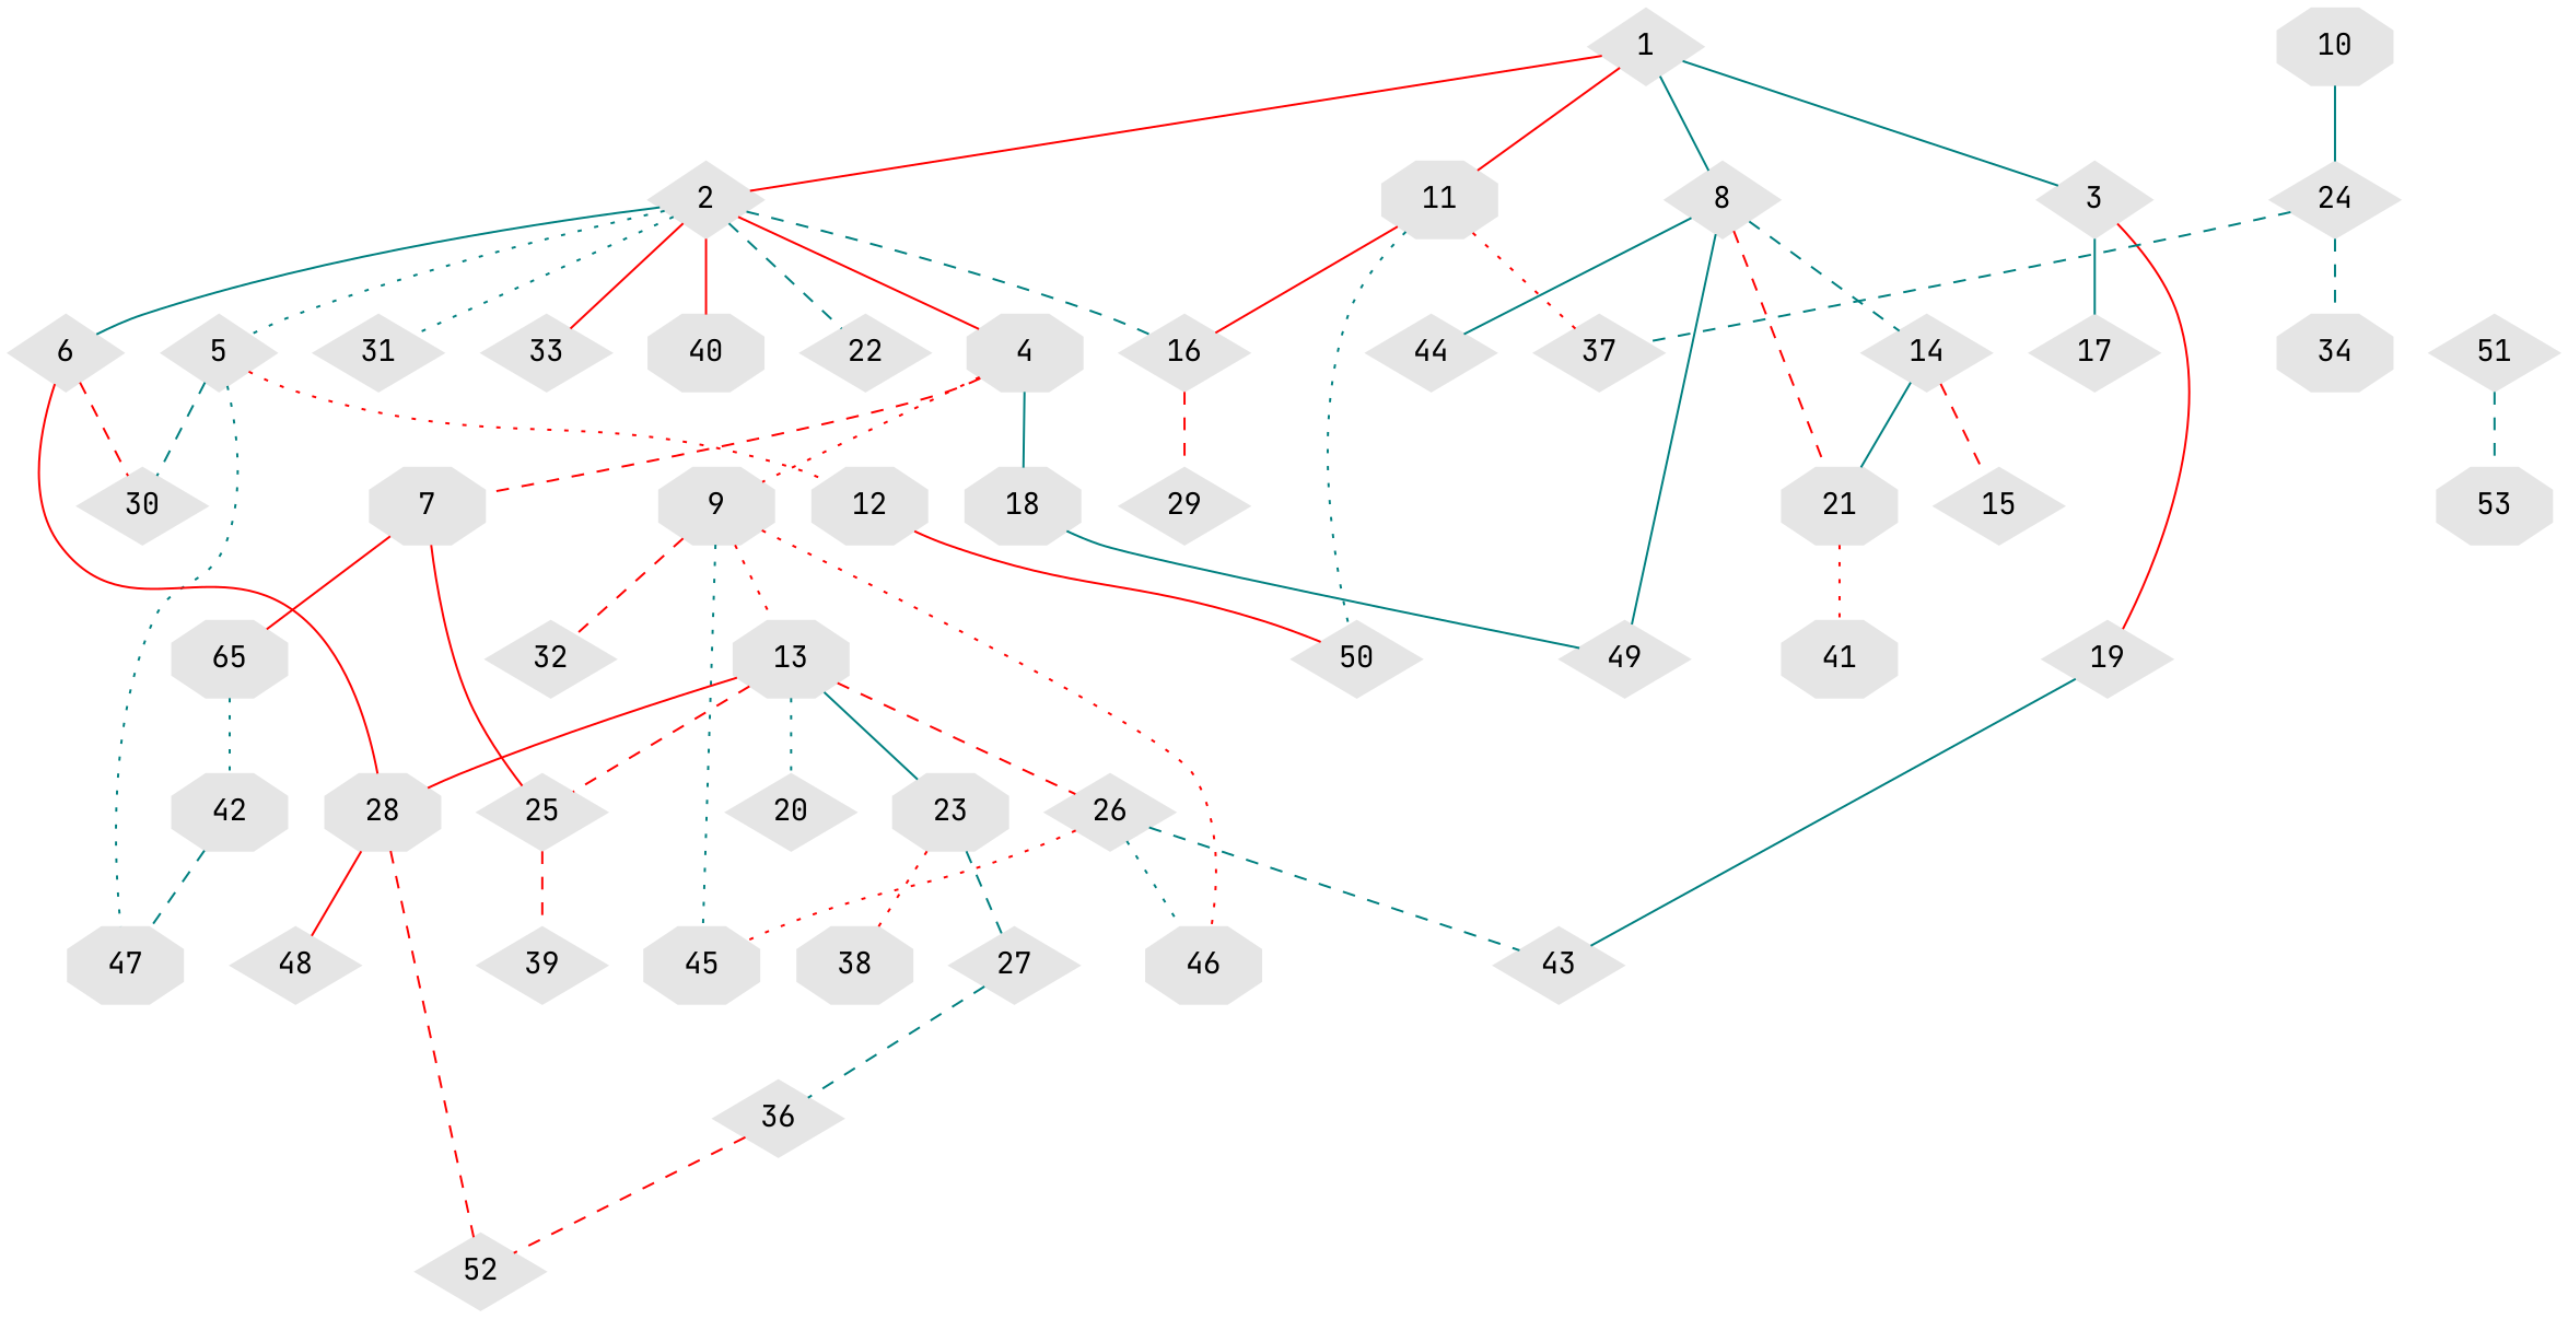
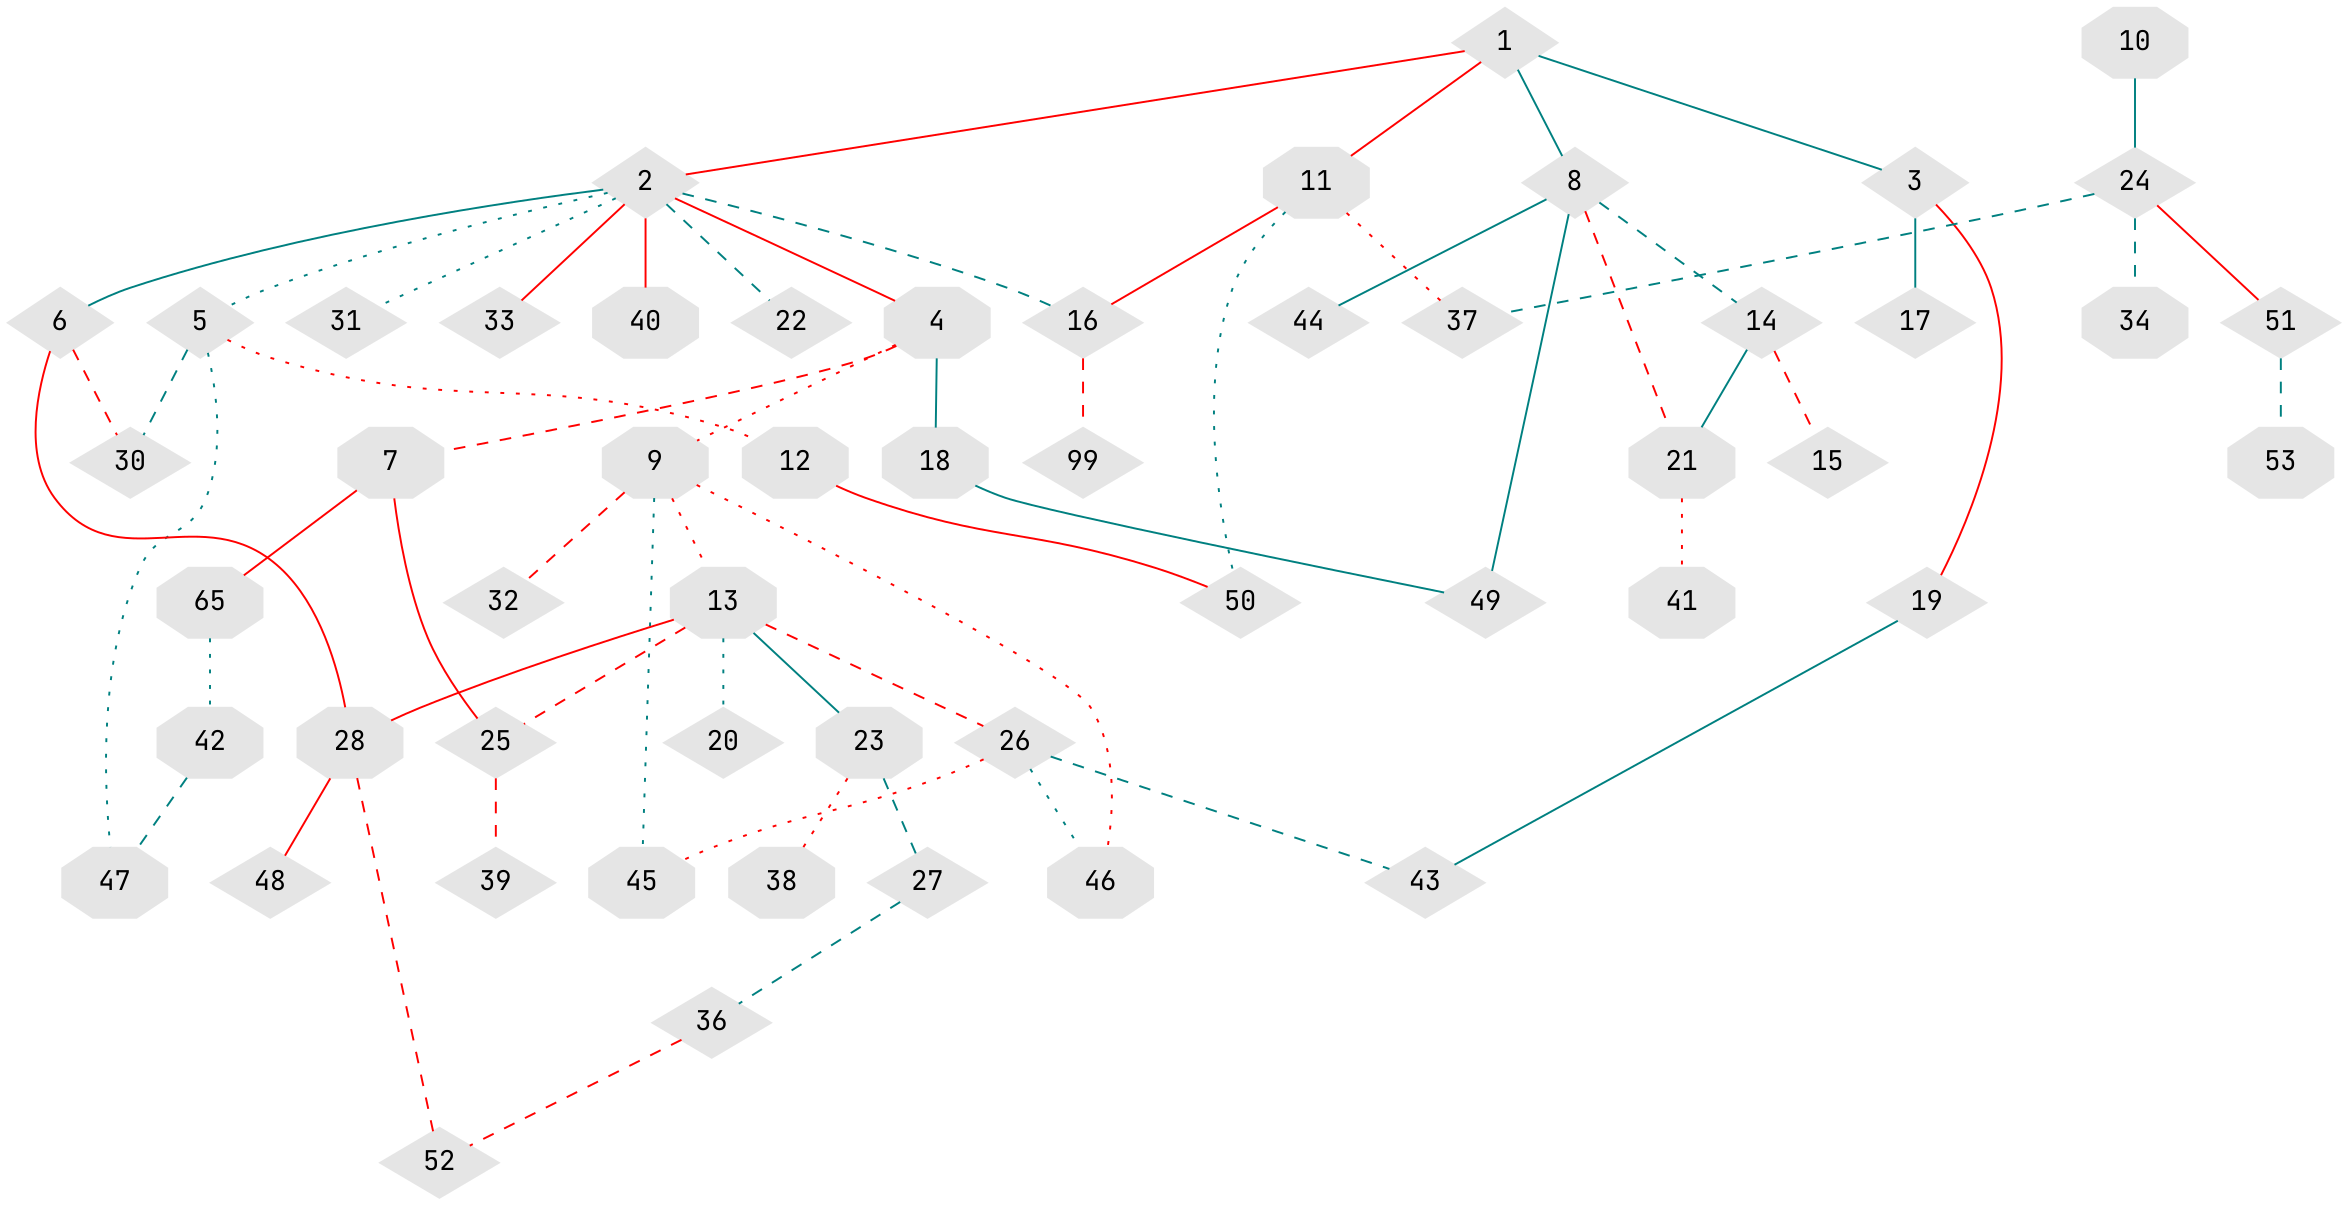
  graph {
    fontname="JetBrains Mono"
    node [color=gray90 fontname="JetBrains Mono" shape=diamond style=filled]
    edge [color=red fontname="JetBrains Mono" style=solid]
    1
    2
    3
    8
    11 [shape=octagon]
    4 [shape=octagon]
    5
    6
    16
    22
    31
    33
    40 [shape=octagon]
    17
    19
    14
    21 [shape=octagon]
    44
    49
    37
    50
    7 [shape=octagon]
    9 [shape=octagon]
    18 [shape=octagon]
    12 [shape=octagon]
    30
    47 [shape=octagon]
    28 [shape=octagon]
-   29
+   29 [label=99]
    43
    25
    n32 [label=65 shape=octagon]
    13 [shape=octagon]
    32
    45 [shape=octagon]
    46 [shape=octagon]
    10 [shape=octagon]
    24
    48
    52
    39
    42 [shape=octagon]
    15
    41 [shape=octagon]
    20
    23 [shape=octagon]
    26
    34 [shape=octagon]
    51
    27
    38 [shape=octagon]
    36
    53 [shape=octagon]
    1 -- 2
    1 -- 3 [color=teal]
    1 -- 8 [color=teal]
    1 -- 11
    2 -- 4
    2 -- 5 [color=teal style=dotted]
    2 -- 6 [color=teal]
    2 -- 16 [color=teal style=dashed]
    2 -- 22 [color=teal style=dashed]
    2 -- 31 [color=teal style=dotted]
    2 -- 33
    2 -- 40
    3 -- 17 [color=teal]
    3 -- 19
    8 -- 14 [color=teal style=dashed]
    8 -- 21 [style=dashed]
    8 -- 44 [color=teal]
    8 -- 49 [color=teal]
    11 -- 16
    11 -- 37 [style=dotted]
    11 -- 50 [color=teal style=dotted]
    4 -- 7 [style=dashed]
    4 -- 9 [style=dotted]
    4 -- 18 [color=teal]
    5 -- 12 [style=dotted]
    5 -- 30 [color=teal style=dashed]
    5 -- 47 [color=teal style=dotted]
    6 -- 30 [style=dashed]
    6 -- 28
    16 -- 29 [style=dashed]
    19 -- 43 [color=teal]
    14 -- 21 [color=teal]
    14 -- 15 [style=dashed]
    21 -- 41 [style=dotted]
    7 -- 25
    7 -- n32
    9 -- 13 [style=dotted]
    9 -- 32 [style=dashed]
    9 -- 45 [color=teal style=dotted]
    9 -- 46 [style=dotted]
    18 -- 49 [color=teal]
    12 -- 50
    28 -- 48
    28 -- 52 [style=dashed]
    25 -- 39 [style=dashed]
    n32 -- 42 [color=teal style=dotted]
    13 -- 28
    13 -- 25 [style=dashed]
    13 -- 20 [color=teal style=dotted]
    13 -- 23 [color=teal]
    13 -- 26 [style=dashed]
    10 -- 24 [color=teal]
    24 -- 37 [color=teal style=dashed]
    24 -- 34 [color=teal style=dashed]
+   24 -- 51
    42 -- 47 [color=teal style=dashed]
    23 -- 27 [color=teal style=dashed]
    23 -- 38 [style=dotted]
    26 -- 43 [color=teal style=dashed]
    26 -- 45 [style=dotted]
    26 -- 46 [color=teal style=dotted]
    51 -- 53 [color=teal style=dashed]
    27 -- 36 [color=teal style=dashed]
    36 -- 52 [style=dashed]
  }
